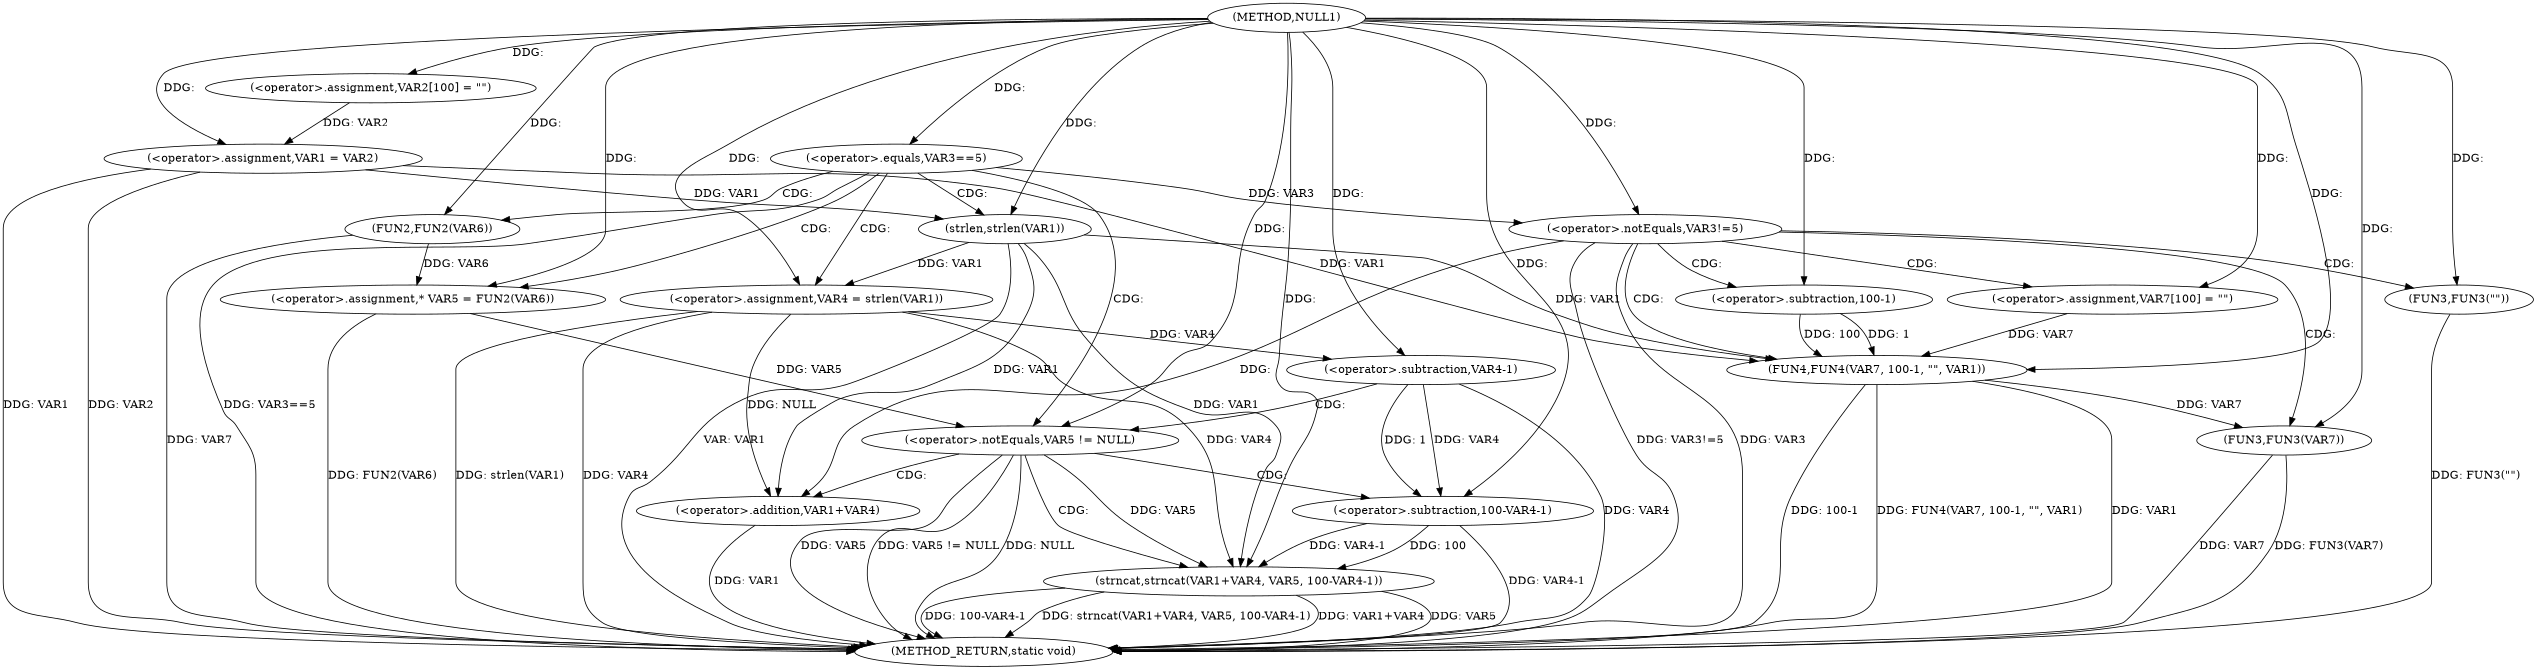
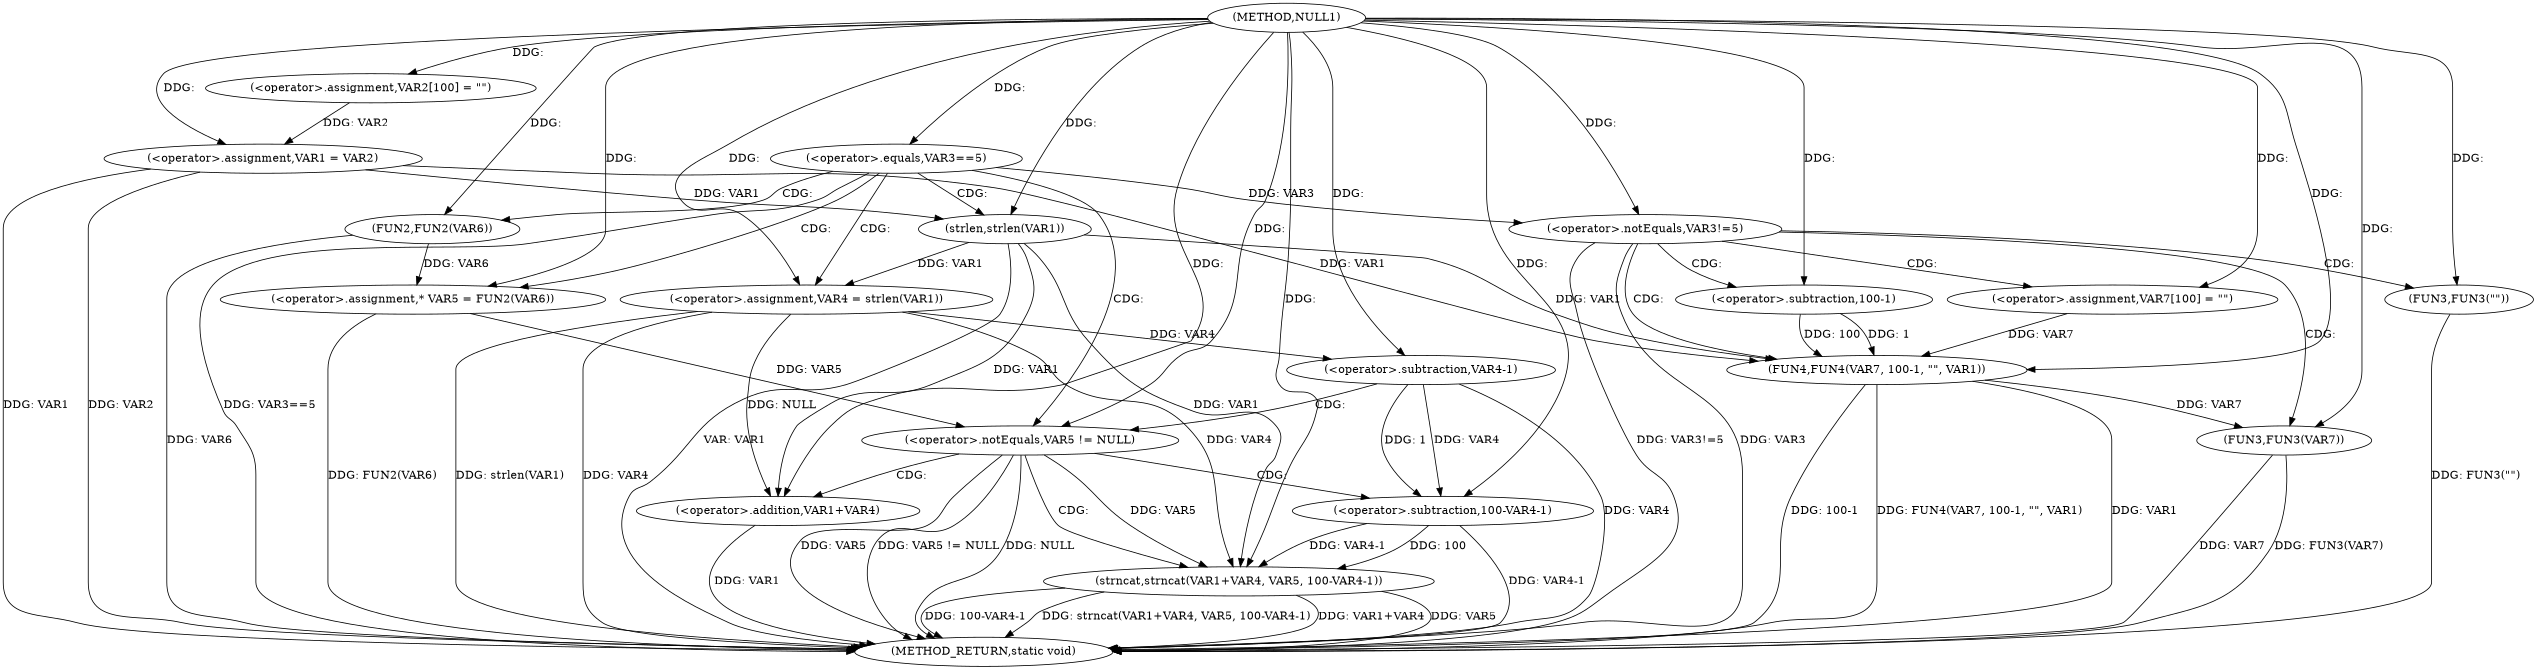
  digraph {
    n1 [label="(METHOD,NULL1)"]
    n2 [label="(<operator>.assignment,VAR2[100] = \"\")"]
    n3 [label="(<operator>.assignment,VAR1 = VAR2)"]
    n4 [label="(<operator>.equals,VAR3==5)"]
    n5 [label="(<operator>.assignment,VAR4 = strlen(VAR1))"]
    n6 [label="(strlen,strlen(VAR1))"]
    n7 [label="(<operator>.assignment,* VAR5 = FUN2(VAR6))"]
    n8 [label="(FUN2,FUN2(VAR6))"]
    n9 [label="(<operator>.notEquals,VAR5 != NULL)"]
    n10 [label="(strncat,strncat(VAR1+VAR4, VAR5, 100-VAR4-1))"]
    n11 [label="(<operator>.addition,VAR1+VAR4)"]
    n12 [label="(<operator>.subtraction,100-VAR4-1)"]
    n13 [label="(<operator>.subtraction,VAR4-1)"]
    n14 [label="(<operator>.notEquals,VAR3!=5)"]
    n15 [label="(FUN3,FUN3(\"\"))"]
    n16 [label="(<operator>.assignment,VAR7[100] = \"\")"]
    n17 [label="(FUN4,FUN4(VAR7, 100-1, \"\", VAR1))"]
    n18 [label="(<operator>.subtraction,100-1)"]
    n19 [label="(FUN3,FUN3(VAR7))"]
    n20 [label="(METHOD_RETURN,static void)"]
    n1 -> n2 [label="DDG: "]
    n1 -> n3 [label="DDG: "]
    n1 -> n4 [label="DDG: "]
    n1 -> n5 [label="DDG: "]
    n1 -> n6 [label="DDG: "]
    n1 -> n7 [label="DDG: "]
    n1 -> n8 [label="DDG: "]
    n1 -> n9 [label="DDG: "]
    n1 -> n10 [label="DDG: "]
-   n14 -> n11 [label="DDG: "]
+   n1 -> n11 [label="DDG: "]
    n1 -> n12 [label="DDG: "]
    n1 -> n13 [label="DDG: "]
    n1 -> n14 [label="DDG: "]
    n1 -> n15 [label="DDG: "]
    n1 -> n16 [label="DDG: "]
    n1 -> n17 [label="DDG: "]
    n1 -> n18 [label="DDG: "]
    n1 -> n19 [label="DDG: "]
    n2 -> n3 [label="DDG: VAR2"]
    n3 -> n6 [label="DDG: VAR1"]
    n3 -> n17 [label="DDG: VAR1"]
    n3 -> n20 [label="DDG: VAR1"]
    n3 -> n20 [label="DDG: VAR2"]
    n4 -> n5 [label="CDG: "]
    n4 -> n6 [label="CDG: "]
    n4 -> n7 [label="CDG: "]
    n4 -> n8 [label="CDG: "]
    n4 -> n9 [label="CDG: "]
    n4 -> n14 [label="DDG: VAR3"]
    n4 -> n20 [label="DDG: VAR3==5"]
    n5 -> n10 [label="DDG: VAR4"]
    n5 -> n11 [label="DDG: NULL"]
    n5 -> n13 [label="DDG: VAR4"]
    n5 -> n20 [label="DDG: VAR4"]
    n5 -> n20 [label="DDG: strlen(VAR1)"]
    n6 -> n5 [label="DDG: VAR1"]
    n6 -> n10 [label="DDG: VAR1"]
    n6 -> n11 [label="DDG: VAR1"]
    n6 -> n17 [label="DDG: VAR1"]
    n6 -> n20 [label="VAR: VAR1"]
    n7 -> n9 [label="DDG: VAR5"]
    n7 -> n20 [label="DDG: FUN2(VAR6)"]
    n8 -> n7 [label="DDG: VAR6"]
-   n8 -> n20 [label="DDG: VAR7"]
+   n8 -> n20 [label="DDG: VAR6"]
    n9 -> n10 [label="DDG: VAR5"]
    n9 -> n10 [label="CDG: "]
    n9 -> n11 [label="CDG: "]
    n9 -> n12 [label="CDG: "]
    n9 -> n20 [label="DDG: VAR5 != NULL"]
    n9 -> n20 [label="DDG: NULL"]
    n9 -> n20 [label="DDG: VAR5"]
    n10 -> n20 [label="DDG: VAR1+VAR4"]
    n10 -> n20 [label="DDG: VAR5"]
    n10 -> n20 [label="DDG: 100-VAR4-1"]
    n10 -> n20 [label="DDG: strncat(VAR1+VAR4, VAR5, 100-VAR4-1)"]
    n11 -> n20 [label="DDG: VAR1"]
    n12 -> n10 [label="DDG: 100"]
    n12 -> n10 [label="DDG: VAR4-1"]
    n12 -> n20 [label="DDG: VAR4-1"]
    n13 -> n9 [label="CDG: "]
    n13 -> n12 [label="DDG: VAR4"]
    n13 -> n12 [label="DDG: 1"]
    n13 -> n20 [label="DDG: VAR4"]
    n14 -> n15 [label="CDG: "]
    n14 -> n16 [label="CDG: "]
    n14 -> n17 [label="CDG: "]
    n14 -> n18 [label="CDG: "]
    n14 -> n19 [label="CDG: "]
    n14 -> n20 [label="DDG: VAR3!=5"]
    n14 -> n20 [label="DDG: VAR3"]
    n15 -> n20 [label="DDG: FUN3(\"\")"]
    n16 -> n17 [label="DDG: VAR7"]
    n17 -> n19 [label="DDG: VAR7"]
    n17 -> n20 [label="DDG: 100-1"]
    n17 -> n20 [label="DDG: FUN4(VAR7, 100-1, \"\", VAR1)"]
    n17 -> n20 [label="DDG: VAR1"]
    n18 -> n17 [label="DDG: 100"]
    n18 -> n17 [label="DDG: 1"]
    n19 -> n20 [label="DDG: VAR7"]
    n19 -> n20 [label="DDG: FUN3(VAR7)"]
  }
